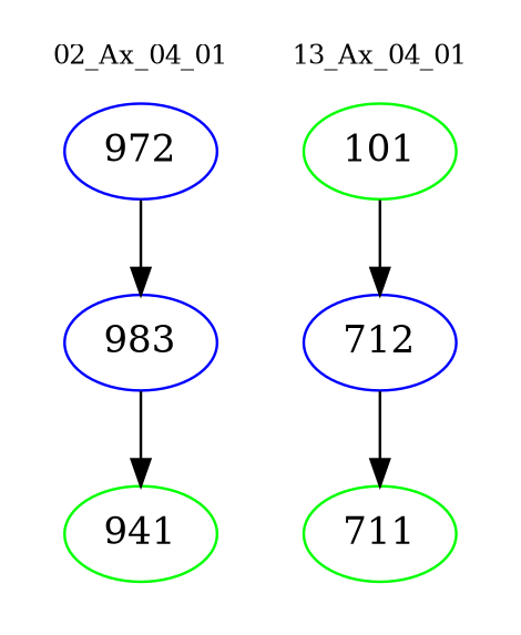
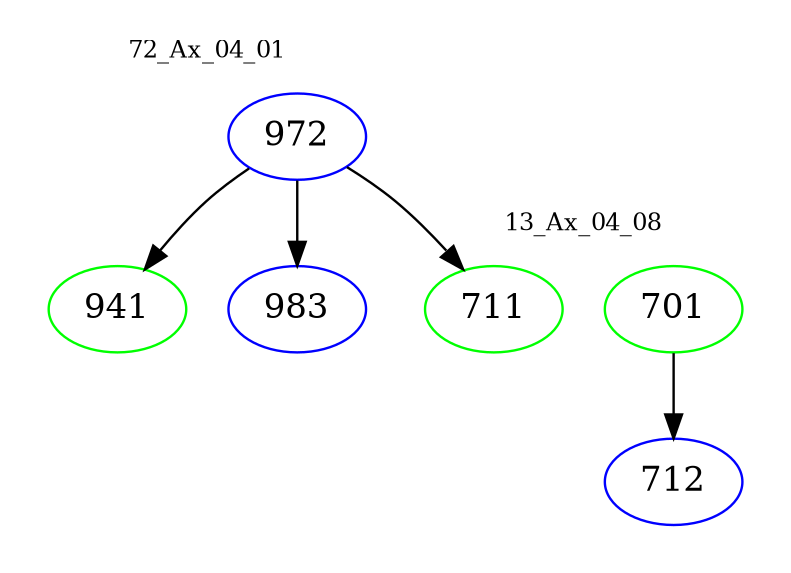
  digraph {
    node [color=blue]
    edge [color=black]
    n1 [label=972]
    n2 [color=green label=941]
    n3 [label=983]
    n4 [label=712]
-   n5 [color=green label=101]
+   n5 [color=green label=701]
    n6 [color=green label=711]
    subgraph cluster_1 {
      color=white
      fontsize=10
-     label="02_Ax_04_01"
+     label="72_Ax_04_01"
      n1
      n2
      n3
    }
    subgraph cluster_2 {
      color=white
      fontsize=10
-     label="13_Ax_04_01"
+     label="13_Ax_04_08"
      n4
      n5
      n6
    }
-   n3 -> n2
+   n1 -> n2
    n1 -> n3
-   n4 -> n6
+   n1 -> n6
    n5 -> n4
  }
